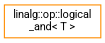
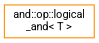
  digraph {
    rankdir=LR
    fontname=Roboto
-   n1 [color=darkorange fillcolor=white fontname=Roboto fontsize=10 height=0.2 label="linalg::op::logical\l_and\< T \>" shape=record style=filled width=0.4]
+   n1 [color=darkorange fillcolor=white fontname=Roboto fontsize=10 height=0.2 label="and::op::logical\l_and\< T \>" shape=record style=filled width=0.4]
  }
